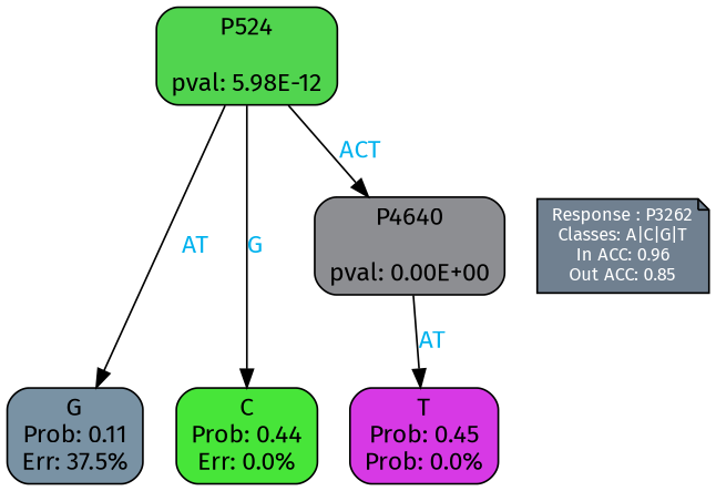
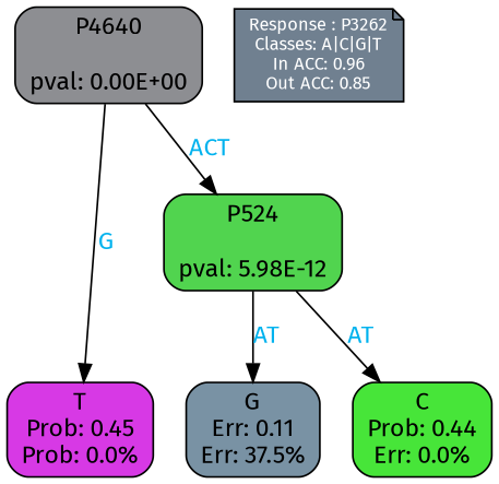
  digraph {
    fontname="Fira Sans"
    ranksep=equally
    splines=polylines
    node [color=black fontname="Fira Sans" shape=box style="filled, rounded"]
    edge [fontcolor=deepskyblue2 fontname="Fira Sans"]
-   n1 [fillcolor="#7992a4" label="G\nProb: 0.11\nErr: 37.5%"]
+   n1 [fillcolor="#7992a4" label="G\nErr: 0.11\nErr: 37.5%"]
    n2 [fillcolor="#47e539" label="C\nProb: 0.44\nErr: 0.0%"]
    n3 [fillcolor="#d739e5" label="T\nProb: 0.45\nProb: 0.0%"]
    n4 [align=left fillcolor=slategray fontcolor=white fontsize=10 label="Response : P3262\nClasses: A|C|G|T\nIn ACC: 0.96\nOut ACC: 0.85\n" shape=note style=filled]
    n5 [fillcolor="#8d8e92" label="P4640\n\npval: 0.00E+00"]
    n6 [fillcolor="#51d44f" label="P524\n\npval: 5.98E-12"]
    subgraph sub_1 {
      rank=same
      n1
      n2
      n3
    }
    subgraph sub_2 {
      rank=same
      n4
      n5
    }
-   n5 -> n3 [label=AT]
-   n6 -> n5 [label=ACT]
+   n5 -> n3 [label=G]
+   n5 -> n6 [label=ACT]
    n6 -> n1 [label=AT]
-   n6 -> n2 [label=G]
+   n6 -> n2 [label=AT]
  }
